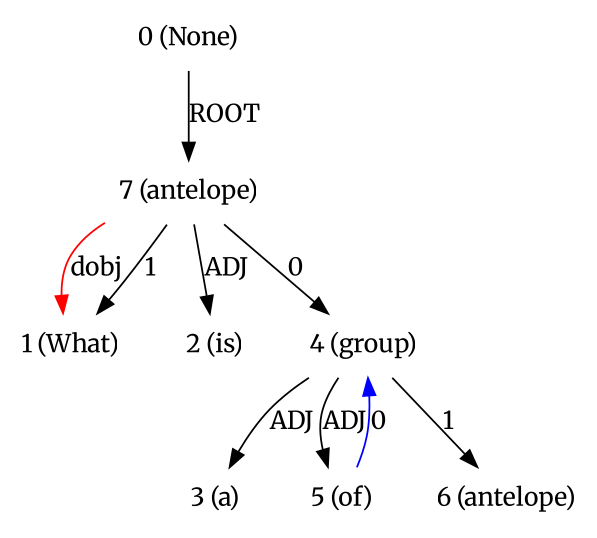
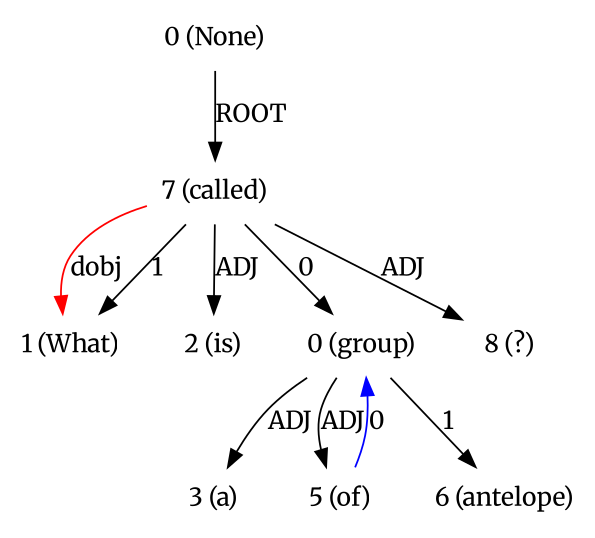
  digraph {
    fontname=Merriweather
    node [fontname=Merriweather shape=plaintext]
    edge [dir=forward fontname=Merriweather]
    n1 [label="0 (None)"]
-   n2 [label="7 (antelope)"]
+   n2 [label="7 (called)"]
    n3 [label="1 (What)"]
    n4 [label="2 (is)"]
-   n5 [label="4 (group)"]
+   n5 [label="0 (group)"]
+   n6 [label="8 (?)"]
    n7 [label="3 (a)"]
    n8 [label="5 (of)"]
    n9 [label="6 (antelope)"]
    n1 -> n2 [label=ROOT]
    n2 -> n3 [color=red label=dobj]
    n2 -> n3 [label=1]
    n2 -> n4 [label=ADJ]
    n2 -> n5 [label=0]
+   n2 -> n6 [label=ADJ]
    n5 -> n7 [label=ADJ]
    n5 -> n8 [label=ADJ]
    n5 -> n9 [label=1]
    n8 -> n5 [color=blue label=0]
  }
